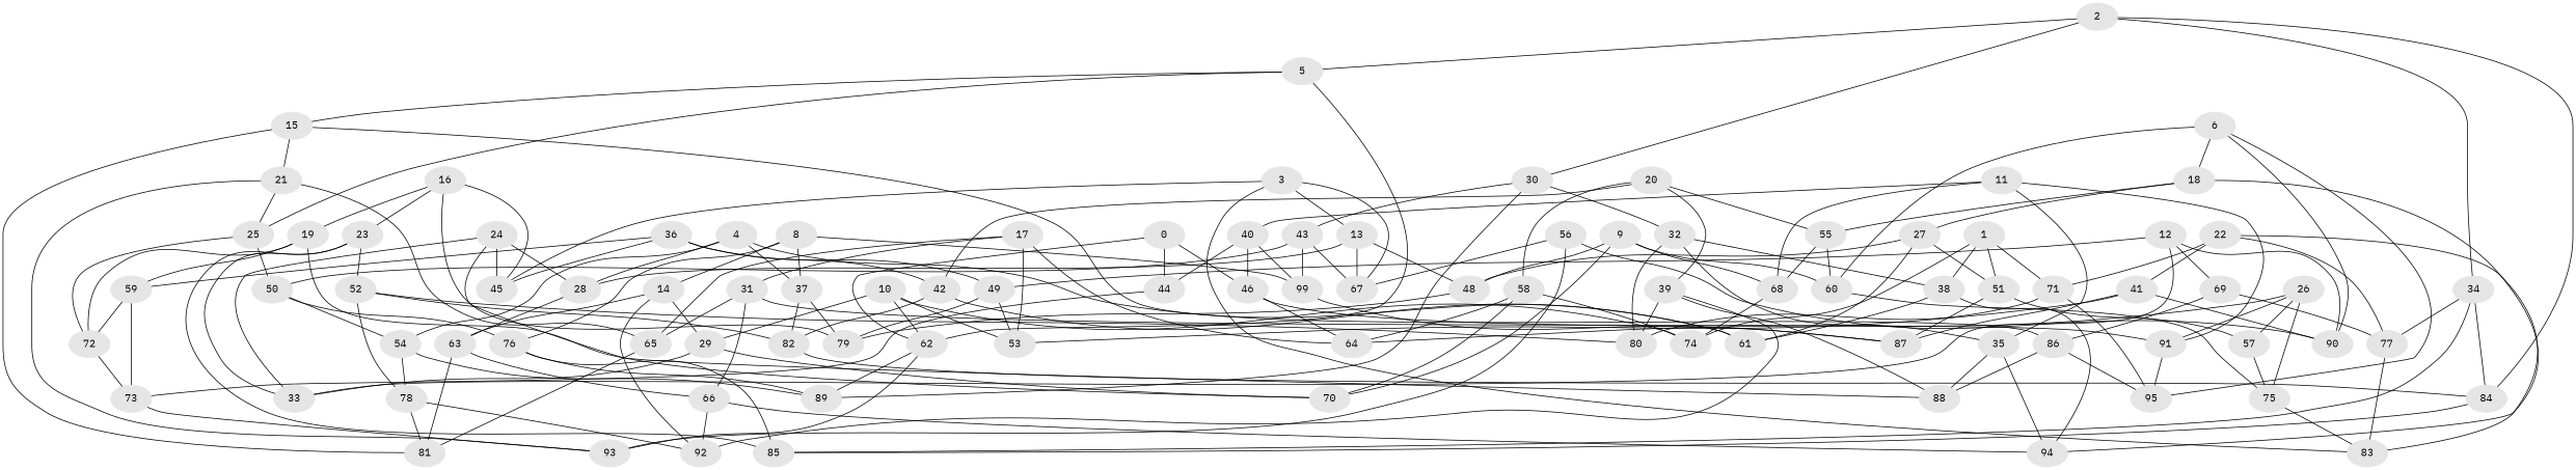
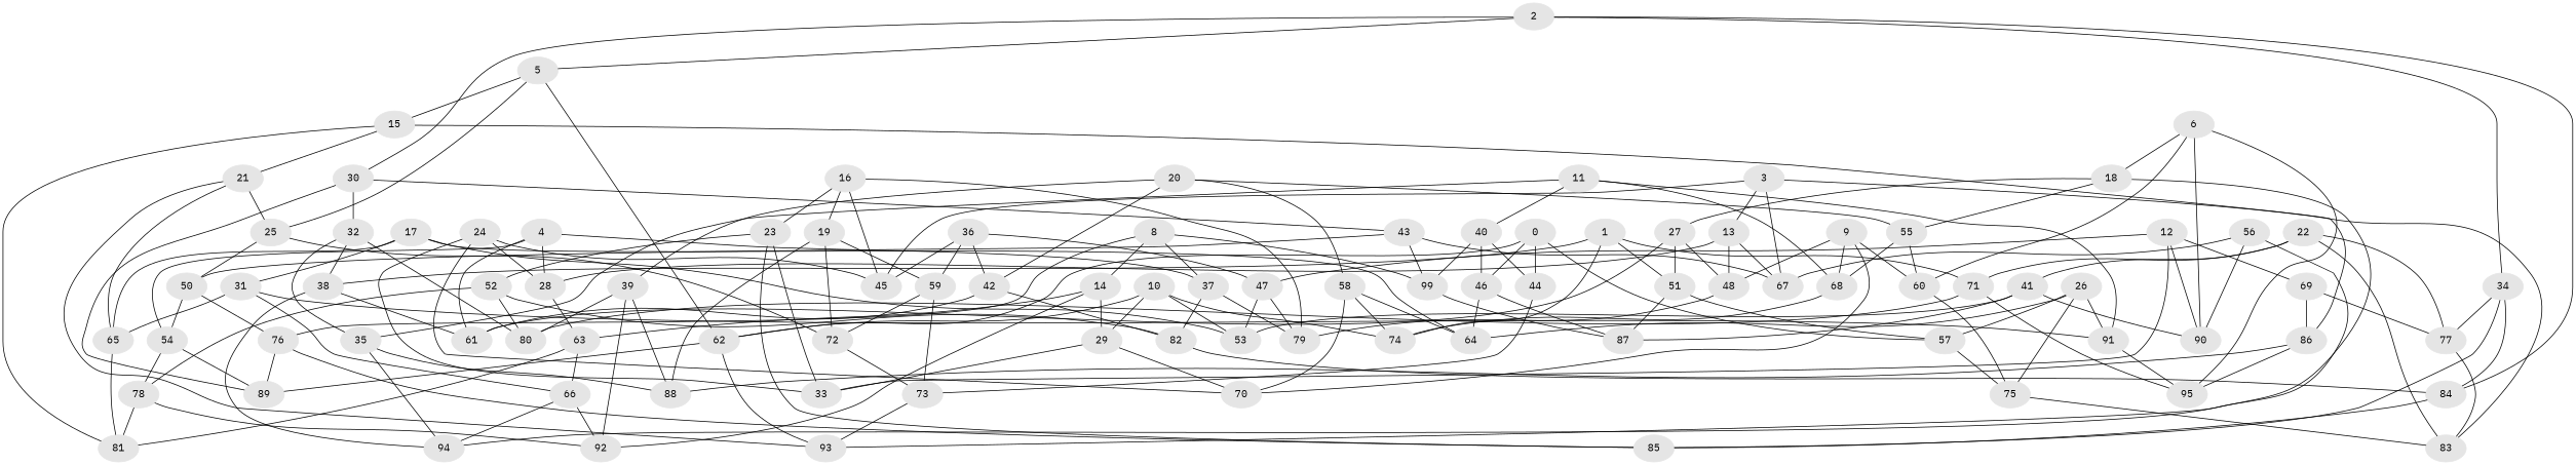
  graph {
    fontname="IBM Plex Mono"
    node [color=gray90 fontname="IBM Plex Mono" style=filled]
    edge [fontname="IBM Plex Mono"]
    1
    38
    51
    71
    74
    61
    94
    57
    87
    95
    80
    2
    5
    30
    34
    84
    15
    25
    62
    32
    43
    89
    77
    85
    3
    13
    45
    67
    83
    28
    48
    4
    37
    54
    63
    79
    82
    78
    21
    81
    86
    72
    50
    44
    73
    6
    18
    60
    90
    27
    55
    75
    n53 [label=0]
    46
    64
    93
    8
    14
    n59 [label=99]
    76
    29
    92
    9
    68
    70
    10
    53
    33
    11
    35
    40
    91
    88
    12
-   47 [label=49]
+   47
    69
    66
    65
    16
    19
    23
    59
    52
    17
    31
    20
    39
    42
    58
    22
    41
    24
    26
    36
    56
    1 -- 38
    1 -- 51
    1 -- 71
    1 -- 74
    38 -- 61
    38 -- 94
    51 -- 57
    51 -- 87
    71 -- 95
    71 -- 80
    57 -- 75
    2 -- 5
    2 -- 30
    2 -- 34
    2 -- 84
    5 -- 15
    5 -- 25
    5 -- 62
    30 -- 32
    30 -- 43
    30 -- 89
    34 -- 84
    34 -- 77
    34 -- 85
    84 -- 85
    15 -- 21
    15 -- 81
    15 -- 86
    25 -- 72
    25 -- 50
    62 -- 89
    62 -- 93
    32 -- 38
    32 -- 80
    32 -- 35
    43 -- 67
    43 -- 50
    43 -- n59
    77 -- 83
    3 -- 13
    3 -- 45
    3 -- 67
    3 -- 83
    13 -- 67
    13 -- 28
    13 -- 48
    28 -- 63
    48 -- 79
    4 -- 61
    4 -- 28
    4 -- 37
    4 -- 54
    37 -- 79
    37 -- 82
    54 -- 89
    54 -- 78
    63 -- 81
    63 -- 66
    82 -- 84
    78 -- 81
    78 -- 92
    21 -- 25
    21 -- 93
    21 -- 65
    86 -- 95
    86 -- 88
    72 -- 73
    50 -- 54
    50 -- 76
    44 -- 73
    73 -- 93
    6 -- 95
    6 -- 18
    6 -- 60
    6 -- 90
    18 -- 94
    18 -- 27
    18 -- 55
    60 -- 75
    27 -- 51
    27 -- 61
    27 -- 48
    55 -- 60
    55 -- 68
    75 -- 83
+   n53 -- 57
    n53 -- 62
    n53 -- 44
    n53 -- 46
    46 -- 87
    46 -- 64
    8 -- 37
    8 -- 14
    8 -- n59
    8 -- 76
    14 -- 63
    14 -- 29
    14 -- 92
    n59 -- 87
    76 -- 89
    76 -- 85
    29 -- 70
    29 -- 33
    9 -- 48
    9 -- 60
    9 -- 68
    9 -- 70
    68 -- 74
    10 -- 74
    10 -- 62
    10 -- 29
    10 -- 53
    11 -- 68
    11 -- 35
    11 -- 40
    11 -- 91
    35 -- 94
    35 -- 88
    40 -- 44
    40 -- 46
    40 -- n59
    91 -- 95
    12 -- 90
    12 -- 33
    12 -- 47
    12 -- 69
    47 -- 79
    47 -- 53
    69 -- 77
    69 -- 86
    66 -- 94
    66 -- 92
    65 -- 81
    16 -- 45
    16 -- 79
    16 -- 19
    16 -- 23
    19 -- 72
    19 -- 88
    19 -- 59
    23 -- 85
    23 -- 33
    23 -- 52
    59 -- 72
    59 -- 73
    52 -- 80
    52 -- 82
    52 -- 78
    17 -- 64
    17 -- 53
    17 -- 65
    17 -- 31
    31 -- 91
    31 -- 66
    31 -- 65
    20 -- 55
    20 -- 39
    20 -- 42
    20 -- 58
    39 -- 80
    39 -- 92
    39 -- 88
    42 -- 61
    42 -- 82
    58 -- 74
    58 -- 64
    58 -- 70
    22 -- 71
    22 -- 77
    22 -- 83
    22 -- 41
    41 -- 87
    41 -- 90
    41 -- 53
    24 -- 45
    24 -- 28
    24 -- 70
    24 -- 33
    26 -- 57
    26 -- 75
    26 -- 64
    26 -- 91
    36 -- 45
    36 -- 47
    36 -- 59
    36 -- 42
    56 -- 67
    56 -- 90
    56 -- 93
  }
